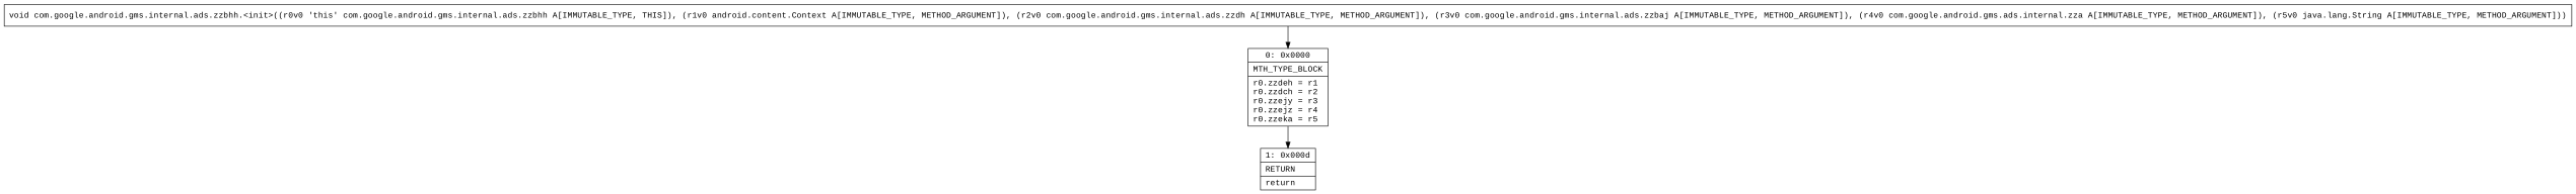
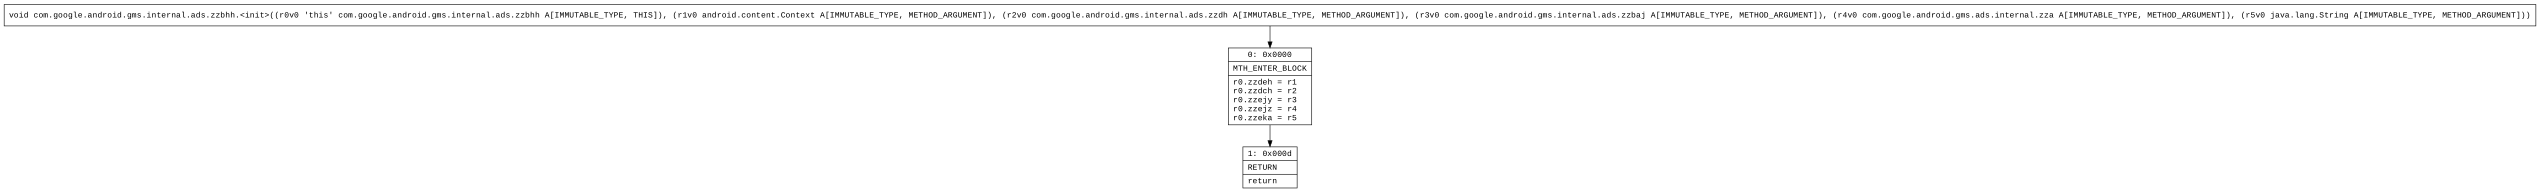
  digraph {
    fontname="Liberation Mono"
    node [shape=record fontname="Liberation Mono"]
    edge [fontname="Liberation Mono"]
-   n1 [label="{0\:\ 0x0000|MTH_TYPE_BLOCK\l|r0.zzdeh = r1\lr0.zzdch = r2\lr0.zzejy = r3\lr0.zzejz = r4\lr0.zzeka = r5\l}"]
+   n1 [label="{0\:\ 0x0000|MTH_ENTER_BLOCK\l|r0.zzdeh = r1\lr0.zzdch = r2\lr0.zzejy = r3\lr0.zzejz = r4\lr0.zzeka = r5\l}"]
    n2 [label="{1\:\ 0x000d|RETURN\l|return\l}"]
    n3 [label="{void com.google.android.gms.internal.ads.zzbhh.\<init\>((r0v0 'this' com.google.android.gms.internal.ads.zzbhh A[IMMUTABLE_TYPE, THIS]), (r1v0 android.content.Context A[IMMUTABLE_TYPE, METHOD_ARGUMENT]), (r2v0 com.google.android.gms.internal.ads.zzdh A[IMMUTABLE_TYPE, METHOD_ARGUMENT]), (r3v0 com.google.android.gms.internal.ads.zzbaj A[IMMUTABLE_TYPE, METHOD_ARGUMENT]), (r4v0 com.google.android.gms.ads.internal.zza A[IMMUTABLE_TYPE, METHOD_ARGUMENT]), (r5v0 java.lang.String A[IMMUTABLE_TYPE, METHOD_ARGUMENT])) }"]
    n1 -> n2
    n3 -> n1
  }
